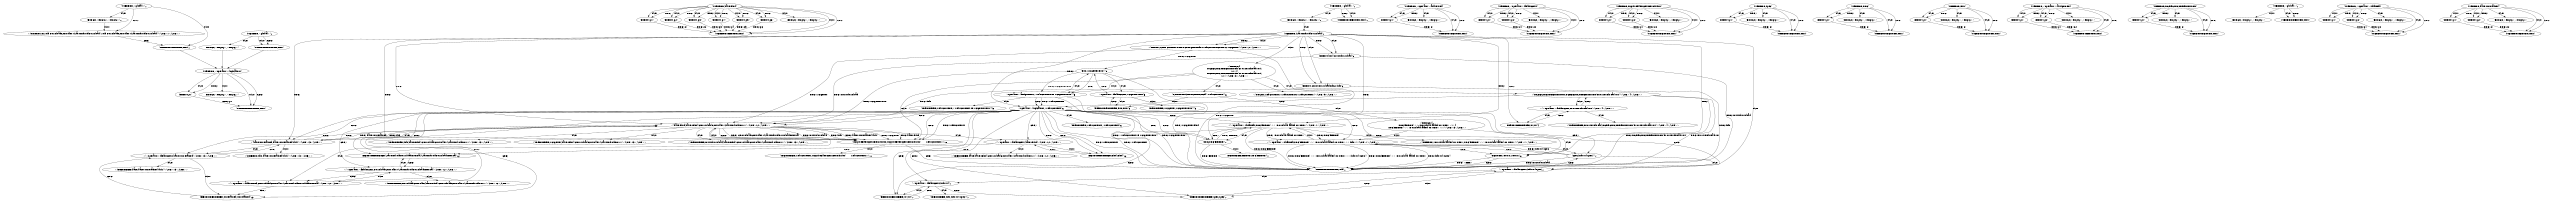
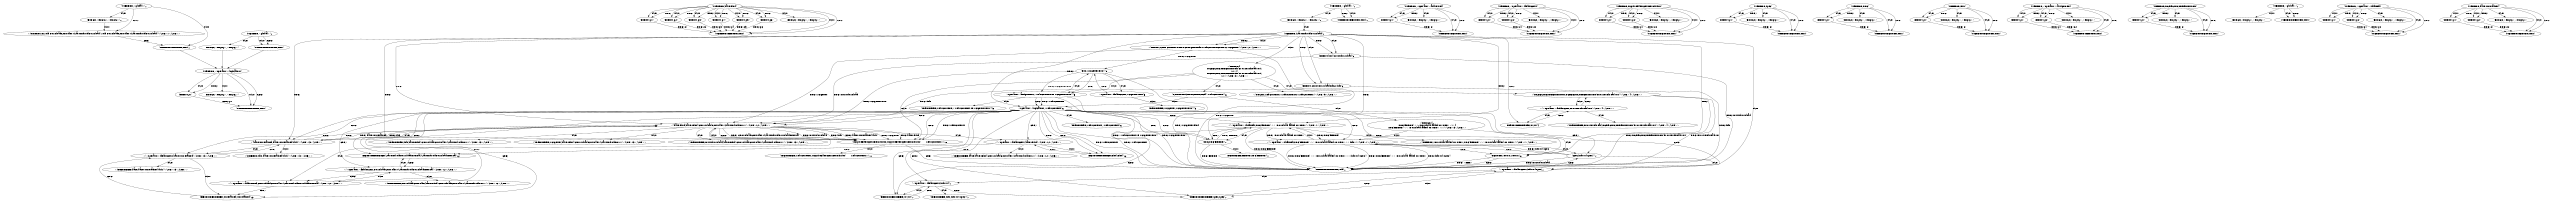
  digraph {
    n1 [label=<(METHOD,&lt;operator&gt;.logicalNot)>]
    n2 [label=<(PARAM,p1)>]
    n3 [label=<(BLOCK,&lt;empty&gt;,&lt;empty&gt;)>]
    n4 [label=<(METHOD_RETURN,ANY)>]
    n5 [label=<(METHOD,base.Bind)>]
    n6 [label=<(PARAM,p1)>]
    n7 [label=<(PARAM,p2)>]
    n8 [label=<(PARAM,p3)>]
    n9 [label=<(PARAM,p4)>]
    n10 [label=<(PARAM,p5)>]
    n11 [label=<(PARAM,p6)>]
    n12 [label=<(BLOCK,&lt;empty&gt;,&lt;empty&gt;)>]
    n13 [label=<(METHOD_RETURN,ANY)>]
    n14 [label=<(METHOD,&lt;global&gt;)<SUB>1</SUB>>]
    n15 [label=<(BLOCK,&lt;empty&gt;,&lt;empty&gt;)<SUB>1</SUB>>]
    n16 [label=<(METHOD_RETURN,ANY)<SUB>1</SUB>>]
    n17 [label=<(METHOD,StartAndroidDownload)<SUB>1</SUB>>]
    n18 [label="<(PARAM,const content::ResourceRequestInfo::WebContentsGetter&amp; wc_getter)<SUB>2</SUB>>"]
    n19 [label=<(PARAM,bool must_download)<SUB>3</SUB>>]
    n20 [label=<(PARAM,const DownloadInfo&amp; info)<SUB>3</SUB>>]
    n21 [label="<(BLOCK,{\n  DCHECK_CURRENTLY_ON(BrowserThread::UI);\n  W...,{\n  DCHECK_CURRENTLY_ON(BrowserThread::UI);\n  W...)<SUB>3</SUB>>"]
    n22 [label=<(FIELD_IDENTIFIER,UI,UI)<SUB>4</SUB>>]
    n23 [label=<(&lt;operator&gt;.logicalNot,!web_contents)<SUB>6</SUB>>]
    n24 [label="<(&lt;operator&gt;.shiftLeft,LOG(ERROR) &lt;&lt; &quot;Download failed on URL:&quot;)<SUB>7</SUB>>"]
    n25 [label=<(LOG,LOG(ERROR))<SUB>7</SUB>>]
    n26 [label=<(RETURN,return;,return;)<SUB>8</SUB>>]
    n27 [label=<(AcquireFileAccessPermission,AcquireFileAccessPermission(       web_contents...)<SUB>10</SUB>>]
    n28 [label="<(base.Bind,base::Bind(&amp;DownloadController::StartAndroidDow...)<SUB>12</SUB>>"]
    n29 [label="<(base.Unretained,base::Unretained(this))<SUB>13</SUB>>"]
    n30 [label=<(METHOD_RETURN,void)<SUB>1</SUB>>]
    n31 [label=<(Run,wc_getter.Run())<SUB>5</SUB>>]
    n32 [label="<(DCHECK_CURRENTLY_ON,DCHECK_CURRENTLY_ON(BrowserThread::UI))<SUB>4</SUB>>"]
    n33 [label="<(LOCAL,WebContents* web_contents: WebContents*)<SUB>5</SUB>>"]
    n34 [label=<(&lt;operator&gt;.assignment,* web_contents = wc_getter.Run())<SUB>5</SUB>>]
    n35 [label=<(CONTROL_STRUCTURE,IF,if (!web_contents))<SUB>6</SUB>>]
    n36 [label="<(&lt;operator&gt;.fieldAccess,BrowserThread::UI)<SUB>4</SUB>>"]
    n37 [label=<(IDENTIFIER,web_contents,!web_contents)<SUB>6</SUB>>]
    n38 [label="<(&lt;operator&gt;.shiftLeft,LOG(ERROR) &lt;&lt; &quot;Download failed on URL:&quot; &lt;&lt; info...)<SUB>7</SUB>>"]
    n39 [label=<(spec,info.url.spec())<SUB>7</SUB>>]
    n40 [label=<(&lt;operator&gt;.fieldAccess,info.url.spec)<SUB>7</SUB>>]
    n41 [label=<(&lt;operator&gt;.fieldAccess,info.url)<SUB>7</SUB>>]
    n42 [label=<(FIELD_IDENTIFIER,url,url)<SUB>7</SUB>>]
    n43 [label=<(FIELD_IDENTIFIER,spec,spec)<SUB>7</SUB>>]
    n44 [label="<(&lt;operator&gt;.fieldAccess,base::Bind)<SUB>12</SUB>>"]
    n45 [label=<(FIELD_IDENTIFIER,Bind,Bind)<SUB>12</SUB>>]
    n46 [label="<(&lt;operator&gt;.addressOf,&amp;DownloadController::StartAndroidDownloadInternal)<SUB>12</SUB>>"]
    n47 [label="<(&lt;operator&gt;.fieldAccess,DownloadController::StartAndroidDownloadInternal)<SUB>12</SUB>>"]
    n48 [label=<(FIELD_IDENTIFIER,StartAndroidDownloadInternal,StartAndroidDownloadInternal)<SUB>12</SUB>>]
    n49 [label="<(&lt;operator&gt;.fieldAccess,base::Unretained)<SUB>13</SUB>>"]
    n50 [label=<(FIELD_IDENTIFIER,Unretained,Unretained)<SUB>13</SUB>>]
    n51 [label="<(LITERAL,&quot;Download failed on URL:&quot;,LOG(ERROR) &lt;&lt; &quot;Download failed on URL:&quot;)<SUB>7</SUB>>"]
    n52 [label=<(IDENTIFIER,ERROR,LOG(ERROR))<SUB>7</SUB>>]
    n53 [label=<(IDENTIFIER,web_contents,AcquireFileAccessPermission(       web_contents...)<SUB>11</SUB>>]
    n54 [label="<(IDENTIFIER,wc_getter,base::Bind(&amp;DownloadController::StartAndroidDow...)<SUB>13</SUB>>"]
    n55 [label="<(IDENTIFIER,must_download,base::Bind(&amp;DownloadController::StartAndroidDow...)<SUB>13</SUB>>"]
    n56 [label="<(IDENTIFIER,info,base::Bind(&amp;DownloadController::StartAndroidDow...)<SUB>13</SUB>>"]
    n57 [label="<(LITERAL,this,base::Unretained(this))<SUB>13</SUB>>"]
    n58 [label=<(&lt;operator&gt;.fieldAccess,wc_getter.Run)<SUB>5</SUB>>]
-   n59 [label=<(FIELD_IDENTIFIER,Run,Run)<SUB>5</SUB>>]
    n60 [label=<(IDENTIFIER,web_contents,* web_contents = wc_getter.Run())<SUB>5</SUB>>]
    n61 [label="<(BLOCK,{\n    LOG(ERROR) &lt;&lt; &quot;Download failed on URL:&quot; &lt;...,{\n    LOG(ERROR) &lt;&lt; &quot;Download failed on URL:&quot; &lt;...)<SUB>6</SUB>>"]
    n62 [label="<(IDENTIFIER,BrowserThread,DCHECK_CURRENTLY_ON(BrowserThread::UI))<SUB>4</SUB>>"]
    n63 [label=<(IDENTIFIER,wc_getter,wc_getter.Run())<SUB>5</SUB>>]
    n64 [label=<(IDENTIFIER,info,info.url.spec())<SUB>7</SUB>>]
    n65 [label="<(IDENTIFIER,base,base::Bind(&amp;DownloadController::StartAndroidDow...)<SUB>12</SUB>>"]
    n66 [label="<(IDENTIFIER,DownloadController,base::Bind(&amp;DownloadController::StartAndroidDow...)<SUB>12</SUB>>"]
    n67 [label="<(IDENTIFIER,base,base::Unretained(this))<SUB>13</SUB>>"]
    n68 [label=<(METHOD,&lt;operator&gt;.addressOf)>]
    n69 [label=<(PARAM,p1)>]
    n70 [label=<(BLOCK,&lt;empty&gt;,&lt;empty&gt;)>]
    n71 [label=<(METHOD_RETURN,ANY)>]
    n72 [label=<(METHOD,&lt;operator&gt;.fieldAccess)>]
    n73 [label=<(PARAM,p1)>]
    n74 [label=<(PARAM,p2)>]
    n75 [label=<(BLOCK,&lt;empty&gt;,&lt;empty&gt;)>]
    n76 [label=<(METHOD_RETURN,ANY)>]
    n77 [label=<(METHOD,AcquireFileAccessPermission)>]
    n78 [label=<(PARAM,p1)>]
    n79 [label=<(PARAM,p2)>]
    n80 [label=<(BLOCK,&lt;empty&gt;,&lt;empty&gt;)>]
    n81 [label=<(METHOD_RETURN,ANY)>]
    n82 [label=<(METHOD,spec)>]
    n83 [label=<(PARAM,p1)>]
    n84 [label=<(BLOCK,&lt;empty&gt;,&lt;empty&gt;)>]
    n85 [label=<(METHOD_RETURN,ANY)>]
    n86 [label=<(METHOD,LOG)>]
    n87 [label=<(PARAM,p1)>]
    n88 [label=<(BLOCK,&lt;empty&gt;,&lt;empty&gt;)>]
    n89 [label=<(METHOD_RETURN,ANY)>]
    n90 [label=<(METHOD,Run)>]
    n91 [label=<(PARAM,p1)>]
    n92 [label=<(BLOCK,&lt;empty&gt;,&lt;empty&gt;)>]
    n93 [label=<(METHOD_RETURN,ANY)>]
    n94 [label=<(METHOD,&lt;operator&gt;.assignment)>]
    n95 [label=<(PARAM,p1)>]
    n96 [label=<(PARAM,p2)>]
    n97 [label=<(BLOCK,&lt;empty&gt;,&lt;empty&gt;)>]
    n98 [label=<(METHOD_RETURN,ANY)>]
    n99 [label=<(METHOD,DCHECK_CURRENTLY_ON)>]
    n100 [label=<(PARAM,p1)>]
    n101 [label=<(BLOCK,&lt;empty&gt;,&lt;empty&gt;)>]
    n102 [label=<(METHOD_RETURN,ANY)>]
    n103 [label=<(METHOD,&lt;global&gt;)<SUB>1</SUB>>]
    n104 [label=<(BLOCK,&lt;empty&gt;,&lt;empty&gt;)>]
    n105 [label=<(METHOD_RETURN,ANY)>]
    n106 [label=<(METHOD,&lt;operator&gt;.shiftLeft)>]
    n107 [label=<(PARAM,p1)>]
    n108 [label=<(PARAM,p2)>]
    n109 [label=<(BLOCK,&lt;empty&gt;,&lt;empty&gt;)>]
    n110 [label=<(METHOD_RETURN,ANY)>]
    n111 [label=<(METHOD,base.Unretained)>]
    n112 [label=<(PARAM,p1)>]
    n113 [label=<(PARAM,p2)>]
    n114 [label=<(BLOCK,&lt;empty&gt;,&lt;empty&gt;)>]
    n115 [label=<(METHOD_RETURN,ANY)>]
    n116 [label=<(METHOD,&lt;global&gt;)<SUB>1</SUB>>]
    n117 [label=<(BLOCK,&lt;empty&gt;,&lt;empty&gt;)<SUB>1</SUB>>]
    n118 [label="<(UNKNOWN,void DownloadController::StartAndroidDownload(,void DownloadController::StartAndroidDownload()<SUB>1</SUB>>"]
    n119 [label=<(METHOD_RETURN,ANY)<SUB>1</SUB>>]
    n120 [label=<(METHOD,&lt;global&gt;)<SUB>1</SUB>>]
    n121 [label=<(BLOCK,&lt;empty&gt;,&lt;empty&gt;)>]
    n122 [label=<(METHOD_RETURN,ANY)>]
    n1 -> n2 [label="AST: "]
    n1 -> n2 [label="DDG: "]
    n1 -> n3 [label="AST: "]
    n1 -> n4 [label="AST: "]
    n1 -> n4 [label="CFG: "]
    n2 -> n4 [label="DDG: p1"]
    n5 -> n6 [label="AST: "]
    n5 -> n6 [label="DDG: "]
    n5 -> n7 [label="AST: "]
    n5 -> n7 [label="DDG: "]
    n5 -> n8 [label="AST: "]
    n5 -> n8 [label="DDG: "]
    n5 -> n9 [label="AST: "]
    n5 -> n9 [label="DDG: "]
    n5 -> n10 [label="AST: "]
    n5 -> n10 [label="DDG: "]
    n5 -> n11 [label="AST: "]
    n5 -> n11 [label="DDG: "]
    n5 -> n12 [label="AST: "]
    n5 -> n13 [label="AST: "]
    n5 -> n13 [label="CFG: "]
    n6 -> n13 [label="DDG: p1"]
    n7 -> n13 [label="DDG: p2"]
    n8 -> n13 [label="DDG: p3"]
    n9 -> n13 [label="DDG: p4"]
    n10 -> n13 [label="DDG: p5"]
    n11 -> n13 [label="DDG: p6"]
    n14 -> n15 [label="AST: "]
    n14 -> n16 [label="AST: "]
    n14 -> n16 [label="CFG: "]
    n15 -> n17 [label="AST: "]
    n17 -> n18 [label="AST: "]
    n17 -> n18 [label="DDG: "]
    n17 -> n19 [label="AST: "]
    n17 -> n19 [label="DDG: "]
    n17 -> n20 [label="AST: "]
    n17 -> n20 [label="DDG: "]
    n17 -> n21 [label="AST: "]
    n17 -> n22 [label="CFG: "]
    n17 -> n23 [label="DDG: "]
    n17 -> n24 [label="DDG: "]
    n17 -> n25 [label="DDG: "]
    n17 -> n26 [label="DDG: "]
    n17 -> n27 [label="DDG: "]
    n17 -> n28 [label="DDG: "]
    n17 -> n29 [label="DDG: "]
    n17 -> n30 [label="AST: "]
    n18 -> n28 [label="DDG: wc_getter"]
    n18 -> n30 [label="DDG: wc_getter"]
    n18 -> n31 [label="DDG: wc_getter"]
    n19 -> n28 [label="DDG: must_download"]
    n19 -> n30 [label="DDG: must_download"]
    n20 -> n28 [label="DDG: info"]
    n20 -> n30 [label="DDG: info"]
    n21 -> n27 [label="AST: "]
    n21 -> n32 [label="AST: "]
    n21 -> n33 [label="AST: "]
    n21 -> n34 [label="AST: "]
    n21 -> n35 [label="AST: "]
    n22 -> n36 [label="CFG: "]
    n23 -> n24 [label="CDG: "]
    n23 -> n25 [label="CFG: "]
    n23 -> n25 [label="CDG: "]
    n23 -> n26 [label="CDG: "]
    n23 -> n27 [label="DDG: web_contents"]
    n23 -> n27 [label="CDG: "]
    n23 -> n28 [label="CDG: "]
    n23 -> n29 [label="CDG: "]
    n23 -> n30 [label="DDG: web_contents"]
    n23 -> n30 [label="DDG: !web_contents"]
    n23 -> n37 [label="AST: "]
    n23 -> n38 [label="CDG: "]
    n23 -> n39 [label="CDG: "]
    n23 -> n40 [label="CDG: "]
    n23 -> n41 [label="CDG: "]
    n23 -> n42 [label="CDG: "]
    n23 -> n43 [label="CDG: "]
    n23 -> n44 [label="CDG: "]
    n23 -> n45 [label="CFG: "]
    n23 -> n45 [label="CDG: "]
    n23 -> n46 [label="CDG: "]
    n23 -> n47 [label="CDG: "]
    n23 -> n48 [label="CDG: "]
    n23 -> n49 [label="CDG: "]
    n23 -> n50 [label="CDG: "]
    n24 -> n25 [label="AST: "]
    n24 -> n30 [label="DDG: LOG(ERROR)"]
    n24 -> n38 [label="DDG: LOG(ERROR)"]
    n24 -> n38 [label="DDG: &quot;Download failed on URL:&quot;"]
    n24 -> n42 [label="CFG: "]
    n24 -> n51 [label="AST: "]
    n25 -> n24 [label="CFG: "]
    n25 -> n24 [label="DDG: ERROR"]
    n25 -> n30 [label="DDG: ERROR"]
    n25 -> n52 [label="AST: "]
    n26 -> n30 [label="CFG: "]
    n26 -> n30 [label="DDG: &lt;RET&gt;"]
    n27 -> n28 [label="AST: "]
    n27 -> n30 [label="CFG: "]
    n27 -> n53 [label="AST: "]
    n28 -> n27 [label="CFG: "]
    n28 -> n27 [label="DDG: &amp;DownloadController::StartAndroidDownloadInternal"]
    n28 -> n27 [label="DDG: must_download"]
    n28 -> n27 [label="DDG: info"]
    n28 -> n27 [label="DDG: base::Unretained(this)"]
    n28 -> n27 [label="DDG: wc_getter"]
    n28 -> n27 [label="DDG: base::Bind"]
    n28 -> n29 [label="AST: "]
    n28 -> n44 [label="AST: "]
    n28 -> n46 [label="AST: "]
    n28 -> n54 [label="AST: "]
    n28 -> n55 [label="AST: "]
    n28 -> n56 [label="AST: "]
    n29 -> n28 [label="CFG: "]
    n29 -> n28 [label="DDG: base::Unretained"]
    n29 -> n28 [label="DDG: this"]
    n29 -> n49 [label="AST: "]
    n29 -> n57 [label="AST: "]
    n31 -> n28 [label="DDG: wc_getter.Run"]
    n31 -> n30 [label="DDG: wc_getter.Bind"]
    n31 -> n34 [label="CFG: "]
    n31 -> n34 [label="DDG: wc_getter.Run"]
    n31 -> n58 [label="AST: "]
    n32 -> n30 [label="DDG: BrowserThread::UI"]
    n32 -> n30 [label="DDG: DCHECK_CURRENTLY_ON(BrowserThread::UI)"]
    n32 -> n36 [label="AST: "]
-   n32 -> n59 [label="CFG: "]
    n34 -> n23 [label="CFG: "]
    n34 -> n23 [label="DDG: web_contents"]
    n34 -> n30 [label="DDG: wc_getter.Run()"]
    n34 -> n30 [label="DDG: * web_contents = wc_getter.Run()"]
    n34 -> n31 [label="AST: "]
    n34 -> n60 [label="AST: "]
    n35 -> n23 [label="AST: "]
    n35 -> n61 [label="AST: "]
    n36 -> n22 [label="AST: "]
    n36 -> n32 [label="CFG: "]
    n36 -> n62 [label="AST: "]
    n38 -> n24 [label="AST: "]
    n38 -> n26 [label="CFG: "]
    n38 -> n30 [label="DDG: LOG(ERROR) &lt;&lt; &quot;Download failed on URL:&quot;"]
    n38 -> n30 [label="DDG: info.url.spec()"]
    n38 -> n30 [label="DDG: LOG(ERROR) &lt;&lt; &quot;Download failed on URL:&quot; &lt;&lt; info.url.spec()"]
    n38 -> n39 [label="AST: "]
    n39 -> n30 [label="DDG: must_download"]
    n39 -> n38 [label="CFG: "]
    n39 -> n38 [label="DDG: info.url.spec"]
    n39 -> n40 [label="AST: "]
    n40 -> n39 [label="CFG: "]
    n40 -> n41 [label="AST: "]
    n40 -> n43 [label="AST: "]
    n41 -> n42 [label="AST: "]
    n41 -> n43 [label="CFG: "]
    n41 -> n64 [label="AST: "]
    n42 -> n41 [label="CFG: "]
    n43 -> n40 [label="CFG: "]
    n44 -> n45 [label="AST: "]
    n44 -> n48 [label="CFG: "]
    n44 -> n65 [label="AST: "]
    n45 -> n44 [label="CFG: "]
    n46 -> n47 [label="AST: "]
    n46 -> n50 [label="CFG: "]
    n47 -> n46 [label="CFG: "]
    n47 -> n48 [label="AST: "]
    n47 -> n66 [label="AST: "]
    n48 -> n47 [label="CFG: "]
    n49 -> n29 [label="CFG: "]
    n49 -> n50 [label="AST: "]
    n49 -> n67 [label="AST: "]
    n50 -> n49 [label="CFG: "]
    n58 -> n31 [label="CFG: "]
-   n58 -> n59 [label="AST: "]
    n58 -> n63 [label="AST: "]
-   n59 -> n58 [label="CFG: "]
    n61 -> n26 [label="AST: "]
    n61 -> n38 [label="AST: "]
    n68 -> n69 [label="AST: "]
    n68 -> n69 [label="DDG: "]
    n68 -> n70 [label="AST: "]
    n68 -> n71 [label="AST: "]
    n68 -> n71 [label="CFG: "]
    n69 -> n71 [label="DDG: p1"]
    n72 -> n73 [label="AST: "]
    n72 -> n73 [label="DDG: "]
    n72 -> n74 [label="AST: "]
    n72 -> n74 [label="DDG: "]
    n72 -> n75 [label="AST: "]
    n72 -> n76 [label="AST: "]
    n72 -> n76 [label="CFG: "]
    n73 -> n76 [label="DDG: p1"]
    n74 -> n76 [label="DDG: p2"]
    n77 -> n78 [label="AST: "]
    n77 -> n78 [label="DDG: "]
    n77 -> n79 [label="AST: "]
    n77 -> n79 [label="DDG: "]
    n77 -> n80 [label="AST: "]
    n77 -> n81 [label="AST: "]
    n77 -> n81 [label="CFG: "]
    n78 -> n81 [label="DDG: p1"]
    n79 -> n81 [label="DDG: p2"]
    n82 -> n83 [label="AST: "]
    n82 -> n83 [label="DDG: "]
    n82 -> n84 [label="AST: "]
    n82 -> n85 [label="AST: "]
    n82 -> n85 [label="CFG: "]
    n83 -> n85 [label="DDG: p1"]
    n86 -> n87 [label="AST: "]
    n86 -> n87 [label="DDG: "]
    n86 -> n88 [label="AST: "]
    n86 -> n89 [label="AST: "]
    n86 -> n89 [label="CFG: "]
    n87 -> n89 [label="DDG: p1"]
    n90 -> n91 [label="AST: "]
    n90 -> n91 [label="DDG: "]
    n90 -> n92 [label="AST: "]
    n90 -> n93 [label="AST: "]
    n90 -> n93 [label="CFG: "]
    n91 -> n93 [label="DDG: p1"]
    n94 -> n95 [label="AST: "]
    n94 -> n95 [label="DDG: "]
    n94 -> n96 [label="AST: "]
    n94 -> n96 [label="DDG: "]
    n94 -> n97 [label="AST: "]
    n94 -> n98 [label="AST: "]
    n94 -> n98 [label="CFG: "]
    n95 -> n98 [label="DDG: p1"]
    n96 -> n98 [label="DDG: p2"]
    n99 -> n100 [label="AST: "]
    n99 -> n100 [label="DDG: "]
    n99 -> n101 [label="AST: "]
    n99 -> n102 [label="AST: "]
    n99 -> n102 [label="CFG: "]
    n100 -> n102 [label="DDG: p1"]
    n103 -> n104 [label="AST: "]
    n103 -> n105 [label="AST: "]
    n103 -> n105 [label="CFG: "]
    n106 -> n107 [label="AST: "]
    n106 -> n107 [label="DDG: "]
    n106 -> n108 [label="AST: "]
    n106 -> n108 [label="DDG: "]
    n106 -> n109 [label="AST: "]
    n106 -> n110 [label="AST: "]
    n106 -> n110 [label="CFG: "]
    n107 -> n110 [label="DDG: p1"]
    n108 -> n110 [label="DDG: p2"]
    n111 -> n112 [label="AST: "]
    n111 -> n112 [label="DDG: "]
    n111 -> n113 [label="AST: "]
    n111 -> n113 [label="DDG: "]
    n111 -> n114 [label="AST: "]
    n111 -> n115 [label="AST: "]
    n111 -> n115 [label="CFG: "]
    n112 -> n115 [label="DDG: p1"]
    n113 -> n115 [label="DDG: p2"]
    n116 -> n117 [label="AST: "]
    n116 -> n118 [label="CFG: "]
    n116 -> n119 [label="AST: "]
    n117 -> n118 [label="AST: "]
    n118 -> n119 [label="CFG: "]
    n119 -> n1
    n120 -> n121 [label="AST: "]
    n120 -> n122 [label="AST: "]
    n120 -> n122 [label="CFG: "]
    n121 -> n1
    n122 -> n1
  }
